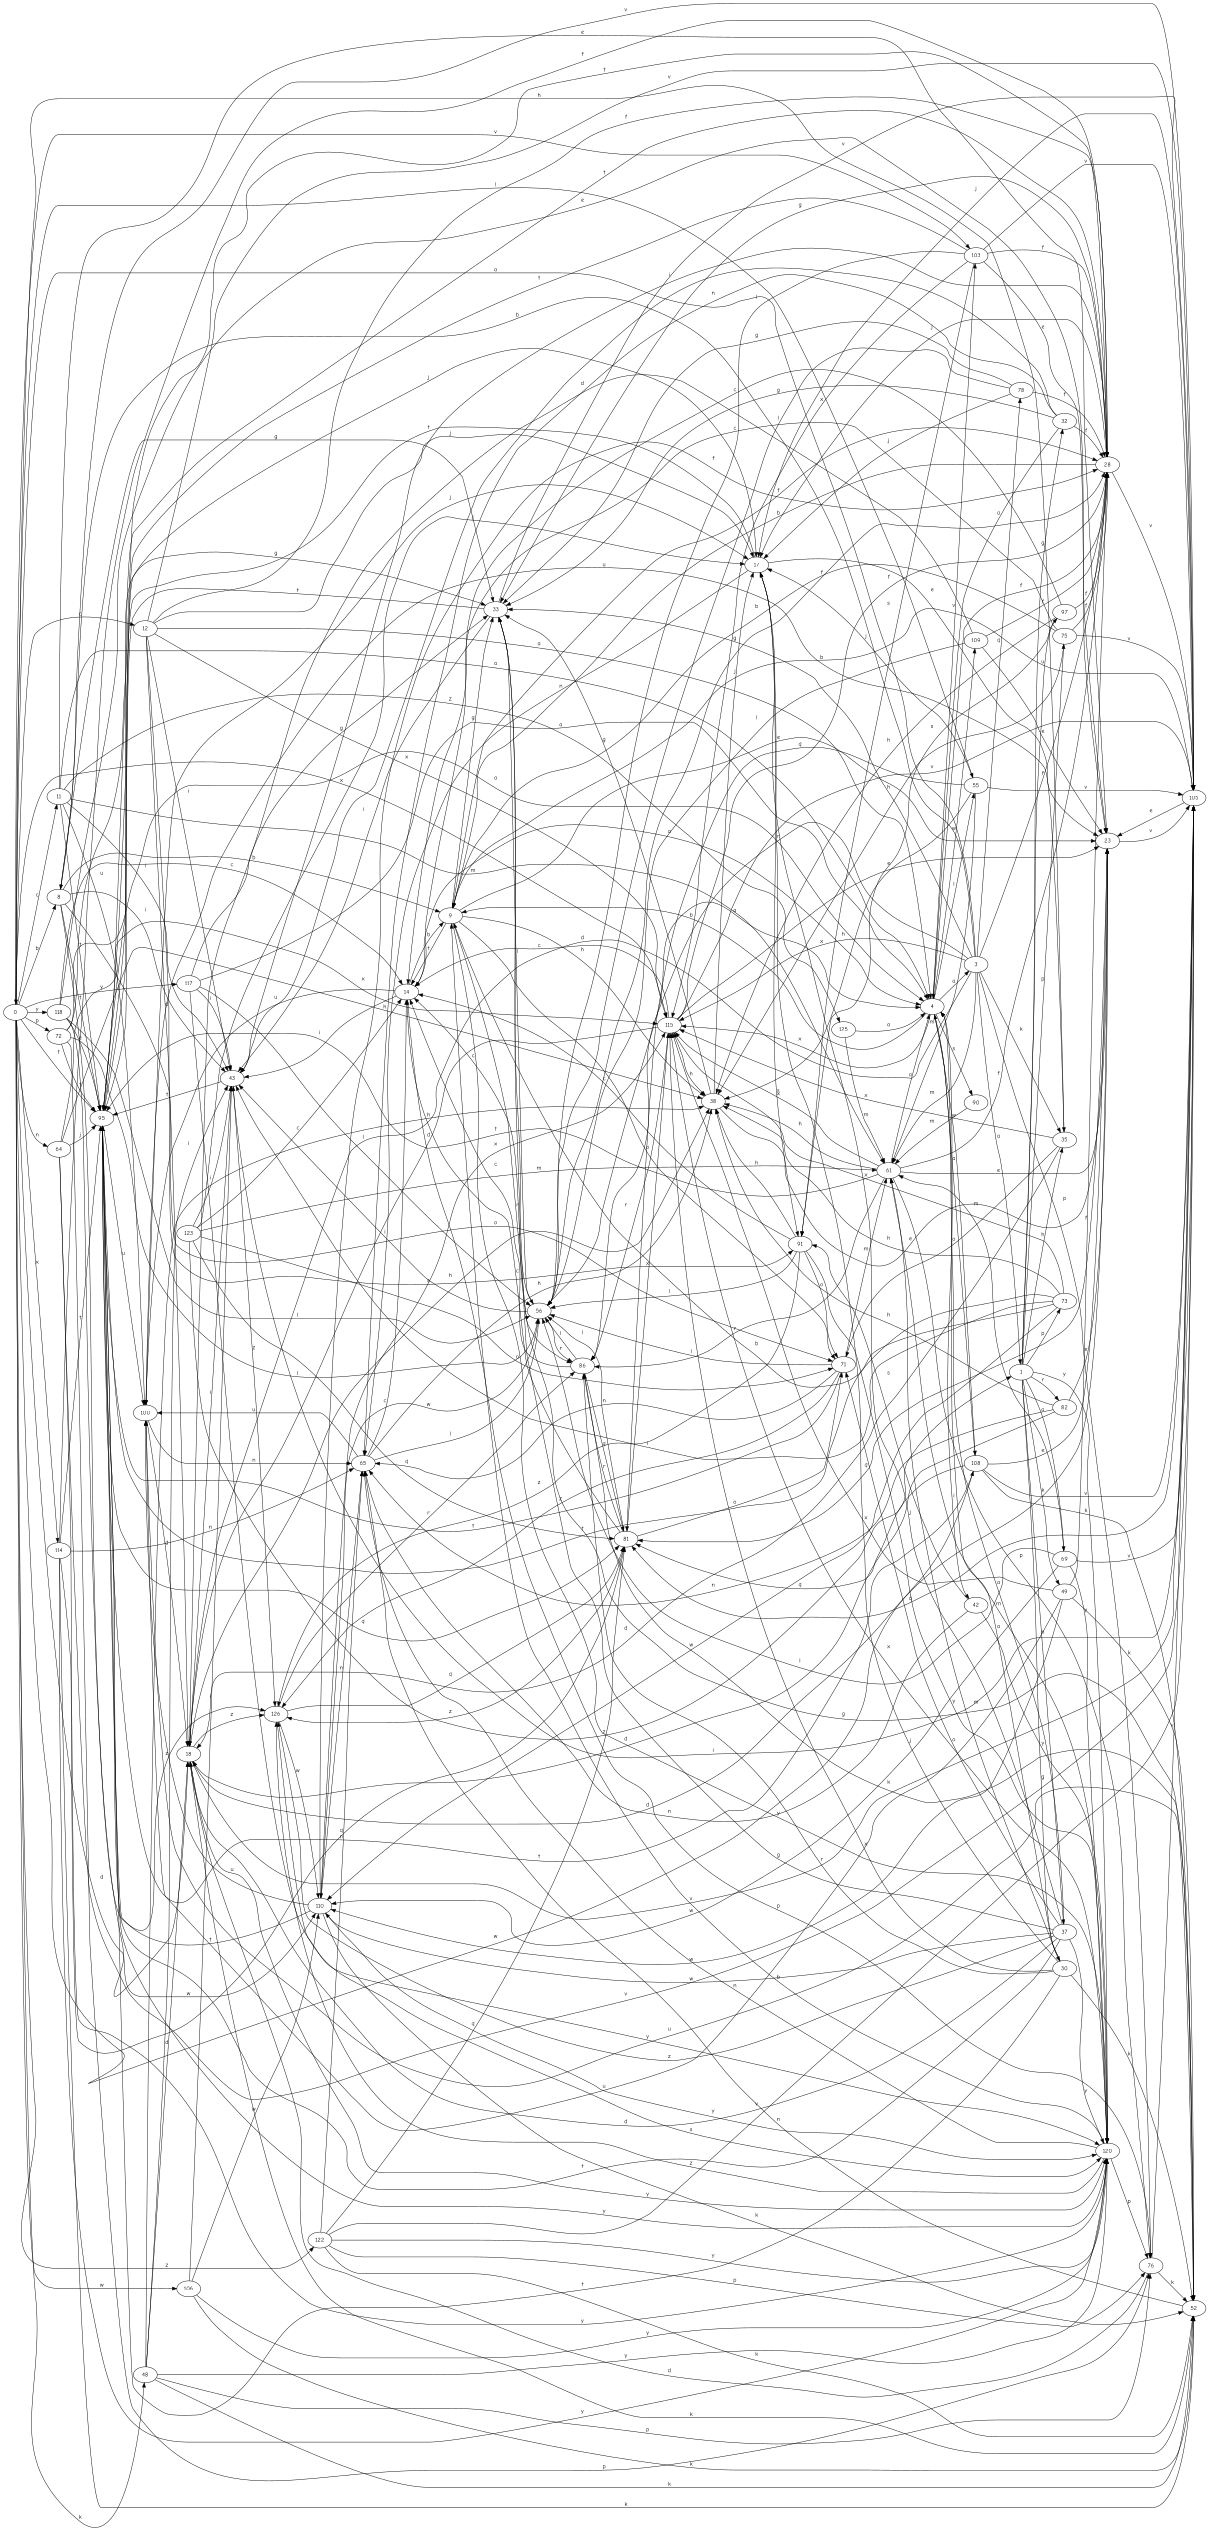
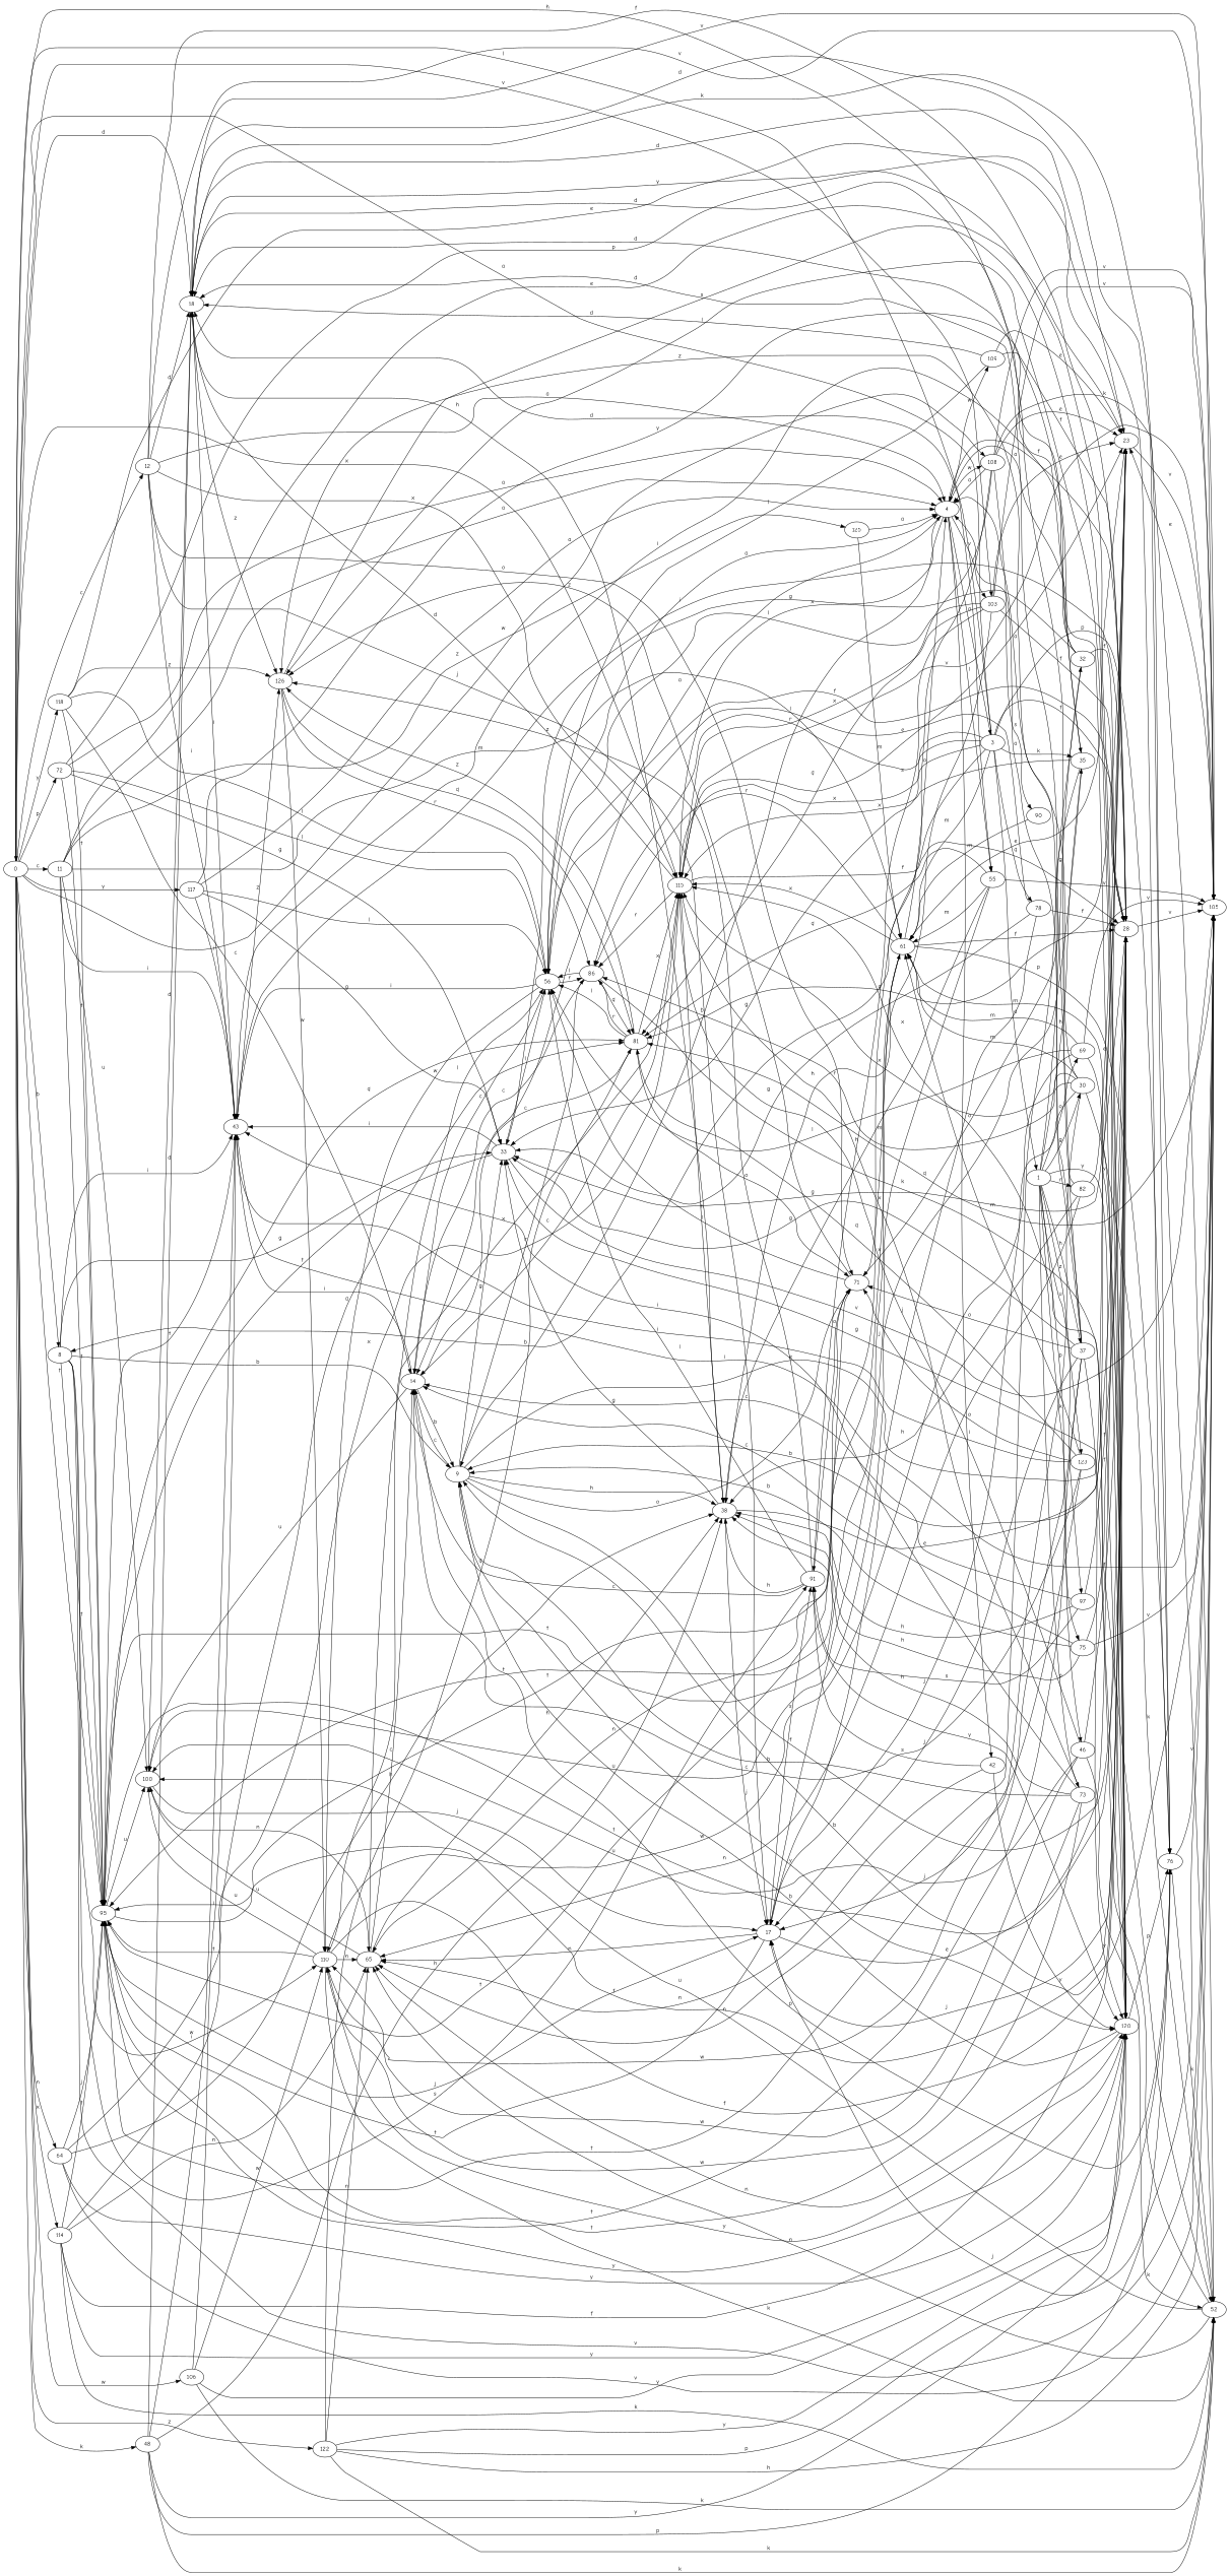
  strict digraph {
    fontname="Comic Neue"
    rankdir=LR
    node [fontname="Comic Neue"]
    edge [fontname="Comic Neue"]
    0
    8
    11
    12
    18
    35
    48
    55
    64
    72
    95
    103
    106
    108
    114
    115
    117
    118
    122
    33
    9
    43
    91
    105
    110
    61
    4
    23
    100
    125
    28
    71
    n33 [label=17]
    120
    52
    38
    126
    76
    81
    56
    65
    86
    14
    1
    30
    32
    37
-   49
+   49 [label=46]
    69
    73
    75
    82
    97
    123
    3
    78
    42
    90
    109
    0 -> 8 [label=b]
    0 -> 11 [label=c]
    0 -> 12 [label=c]
    0 -> 18 [label=d]
    0 -> 35 [label=h]
    0 -> 48 [label=k]
    0 -> 55 [label=l]
    0 -> 64 [label=n]
    0 -> 72 [label=p]
    0 -> 95 [label=t]
    0 -> 103 [label=v]
    0 -> 106 [label=w]
    0 -> 108 [label=w]
    0 -> 114 [label=x]
    0 -> 115 [label=x]
    0 -> 117 [label=y]
    0 -> 118 [label=y]
    0 -> 122 [label=z]
    8 -> 95 [label=t]
    8 -> 33 [label=g]
    8 -> 9 [label=b]
    8 -> 43 [label=i]
    8 -> 91 [label=s]
    8 -> 105 [label=v]
    8 -> 110 [label=w]
    11 -> 95 [label=t]
    11 -> 43 [label=i]
    11 -> 61 [label=m]
    11 -> 4 [label=a]
    11 -> 23 [label=e]
    11 -> 100 [label=u]
    11 -> 125 [label=z]
    12 -> 18 [label=d]
    12 -> 115 [label=x]
    12 -> 43 [label=i]
    12 -> 105 [label=v]
    12 -> 4 [label=a]
    12 -> 28 [label=f]
    12 -> 71 [label=o]
    12 -> n33 [label=j]
    18 -> 43 [label=i]
    18 -> 105 [label=v]
    18 -> 120 [label=y]
    18 -> 52 [label=k]
    18 -> 38 [label=h]
    18 -> 126 [label=z]
    35 -> 18 [label=d]
    35 -> 115 [label=x]
    35 -> 100 [label=u]
    35 -> 71 [label=o]
    48 -> 18 [label=d]
    48 -> 43 [label=i]
    48 -> 120 [label=y]
    48 -> 52 [label=k]
    48 -> 38 [label=h]
    48 -> 76 [label=p]
    55 -> 105 [label=v]
    55 -> 61 [label=m]
    55 -> n33 [label=j]
    55 -> 38 [label=h]
    55 -> 81 [label=q]
    64 -> 95 [label=j]
    64 -> 115 [label=x]
    64 -> 105 [label=v]
    64 -> 120 [label=y]
    64 -> 38 [label=h]
    72 -> 95 [label=t]
    72 -> 33 [label=g]
    72 -> 4 [label=a]
    72 -> 76 [label=p]
    72 -> 56 [label=l]
    95 -> 100 [label=u]
    95 -> 28 [label=f]
    95 -> n33 [label=j]
    95 -> 120 [label=y]
    95 -> 81 [label=q]
    103 -> 95 [label=t]
    103 -> 115 [label=x]
    103 -> 91 [label=s]
    103 -> 105 [label=v]
    103 -> 23 [label=e]
    103 -> 28 [label=f]
    103 -> 56 [label=l]
    106 -> 43 [label=i]
    106 -> 110 [label=w]
    106 -> 120 [label=y]
    106 -> 52 [label=k]
    108 -> 95 [label=t]
    108 -> 105 [label=v]
    108 -> 4 [label=a]
    108 -> 23 [label=e]
    108 -> 52 [label=k]
    108 -> 81 [label=q]
    114 -> 95 [label=t]
    114 -> 28 [label=f]
    114 -> 120 [label=y]
    114 -> 52 [label=k]
    114 -> 81 [label=q]
    114 -> 65 [label=n]
    115 -> 18 [label=d]
    115 -> 105 [label=v]
    115 -> 23 [label=e]
    115 -> 28 [label=f]
    115 -> 38 [label=h]
    115 -> 86 [label=r]
    115 -> 14 [label=c]
    117 -> 33 [label=g]
    117 -> 43 [label=i]
    117 -> 4 [label=a]
    117 -> 120 [label=y]
    117 -> 56 [label=l]
-   118 -> 95 [label=e]
+   118 -> 95 [label=t]
    118 -> 23 [label=e]
    118 -> 126 [label=z]
    118 -> 56 [label=l]
    118 -> 14 [label=c]
-   122 -> 105 [label=v]
+   122 -> 105 [label=h]
    122 -> 120 [label=y]
    122 -> 52 [label=k]
    122 -> 76 [label=p]
    122 -> 81 [label=q]
    122 -> 65 [label=n]
    33 -> 95 [label=t]
    33 -> 43 [label=i]
    33 -> 105 [label=v]
    33 -> 56 [label=l]
    9 -> 33 [label=g]
    9 -> 23 [label=e]
    9 -> 28 [label=f]
    9 -> 71 [label=o]
    9 -> 120 [label=y]
    9 -> 38 [label=h]
    9 -> 86 [label=r]
-   9 -> 14 [label=t]
+   9 -> 14 [label=c]
    43 -> 95 [label=t]
    43 -> 126 [label=z]
    91 -> 71 [label=o]
    91 -> 120 [label=y]
    91 -> 38 [label=h]
    91 -> 126 [label=z]
    91 -> 56 [label=l]
    91 -> 14 [label=c]
    105 -> 9 [label=b]
    105 -> 43 [label=i]
    105 -> 23 [label=e]
    105 -> n33 [label=j]
    105 -> 81 [label=q]
    110 -> 95 [label=t]
    110 -> 115 [label=x]
    110 -> 100 [label=u]
    110 -> 28 [label=f]
    110 -> 120 [label=y]
    110 -> 52 [label=k]
    110 -> 65 [label=n]
    61 -> 95 [label=t]
    61 -> 115 [label=x]
    61 -> 4 [label=a]
    61 -> 23 [label=e]
    61 -> 28 [label=f]
    61 -> 38 [label=h]
    61 -> 76 [label=p]
    61 -> 86 [label=r]
    4 -> 55 [label=l]
    4 -> 103 [label=v]
    4 -> 108 [label=w]
    4 -> 115 [label=x]
    4 -> 9 [label=b]
    4 -> 28 [label=f]
    4 -> 3 [label=a]
    4 -> 42 [label=i]
-   4 -> 90 [label=s]
+   108 -> 90 [label=s]
    4 -> 109 [label=w]
    23 -> 18 [label=d]
    23 -> 105 [label=v]
    23 -> 81 [label=q]
    100 -> 18 [label=d]
    100 -> n33 [label=j]
    100 -> 65 [label=n]
    125 -> 61 [label=m]
    125 -> 4 [label=a]
    28 -> 95 [label=t]
    28 -> 33 [label=g]
    28 -> 9 [label=b]
    28 -> 43 [label=i]
    28 -> 105 [label=v]
    28 -> n33 [label=j]
    71 -> 95 [label=t]
    71 -> 61 [label=m]
    71 -> 126 [label=z]
    71 -> 56 [label=l]
    71 -> 65 [label=n]
    n33 -> 95 [label=t]
    n33 -> 91 [label=s]
    n33 -> 23 [label=e]
    n33 -> 65 [label=n]
    120 -> 115 [label=x]
    120 -> 9 [label=b]
    120 -> 61 [label=m]
-   120 -> 126 [label=z]
+   120 -> 126 [label=l]
    120 -> 76 [label=p]
    120 -> 65 [label=n]
    52 -> 33 [label=g]
    52 -> 100 [label=u]
    52 -> 65 [label=n]
    38 -> 33 [label=g]
    38 -> 23 [label=e]
    38 -> n33 [label=j]
    126 -> 110 [label=w]
    126 -> 120 [label=s]
    126 -> 81 [label=q]
    126 -> 86 [label=r]
    76 -> 18 [label=d]
    76 -> 105 [label=v]
    76 -> 52 [label=k]
    81 -> 115 [label=x]
    81 -> 71 [label=o]
    81 -> 126 [label=z]
    81 -> 56 [label=l]
    81 -> 86 [label=r]
    81 -> 14 [label=c]
    56 -> 43 [label=i]
    56 -> 110 [label=w]
    56 -> 4 [label=a]
    56 -> 28 [label=f]
    56 -> 86 [label=r]
    56 -> 14 [label=c]
    65 -> 100 [label=u]
    65 -> 38 [label=h]
    65 -> 56 [label=l]
    65 -> 14 [label=c]
    86 -> 52 [label=k]
    86 -> 81 [label=q]
    86 -> 56 [label=l]
    86 -> 14 [label=c]
    14 -> 9 [label=b]
    14 -> 43 [label=i]
    14 -> 4 [label=a]
    14 -> 100 [label=u]
    14 -> 76 [label=p]
    1 -> 35 [label=h]
    1 -> 120 [label=y]
    1 -> 30 [label=g]
    1 -> 32 [label=g]
    1 -> 37 [label=h]
    1 -> 49 [label=k]
    1 -> 69 [label=o]
    1 -> 73 [label=p]
    1 -> 75 [label=p]
    1 -> 82 [label=r]
    1 -> 97 [label=u]
-   123 -> 1 [label=z]
+   1 -> 123 [label=z]
    30 -> 95 [label=t]
    30 -> 115 [label=x]
    30 -> 61 [label=m]
    30 -> 4 [label=a]
    30 -> n33 [label=j]
    30 -> 52 [label=k]
    30 -> 86 [label=r]
    32 -> 33 [label=g]
    32 -> 43 [label=i]
    32 -> 4 [label=a]
    32 -> 28 [label=f]
    32 -> 65 [label=n]
    37 -> 18 [label=d]
    37 -> 95 [label=t]
    37 -> 33 [label=g]
    37 -> 110 [label=w]
    37 -> 4 [label=a]
    37 -> 71 [label=o]
    37 -> n33 [label=j]
    37 -> 120 [label=y]
    37 -> 126 [label=z]
    49 -> 115 [label=x]
    49 -> 110 [label=w]
    49 -> 100 [label=u]
    49 -> 28 [label=f]
    49 -> 52 [label=k]
    69 -> 105 [label=v]
    69 -> 110 [label=w]
    69 -> 61 [label=m]
    69 -> 120 [label=y]
    69 -> 56 [label=l]
    73 -> 95 [label=t]
    73 -> 115 [label=x]
    73 -> 9 [label=b]
    73 -> 43 [label=i]
    73 -> 110 [label=w]
    73 -> 38 [label=h]
    75 -> 9 [label=b]
    75 -> 105 [label=v]
    75 -> 28 [label=f]
    75 -> 38 [label=h]
    75 -> 14 [label=c]
    82 -> 18 [label=d]
    82 -> 23 [label=e]
    82 -> 38 [label=h]
    82 -> 65 [label=n]
    97 -> 91 [label=s]
    97 -> 28 [label=f]
    97 -> 38 [label=h]
    97 -> 14 [label=c]
    123 -> 43 [label=i]
    123 -> 61 [label=m]
    123 -> 71 [label=o]
    123 -> n33 [label=j]
    123 -> 81 [label=q]
    123 -> 14 [label=c]
    3 -> 0 [label=a]
    3 -> 8 [label=b]
    3 -> 18 [label=d]
    3 -> 35 [label=k]
    3 -> 115 [label=x]
    3 -> 33 [label=g]
    3 -> 61 [label=m]
    3 -> 28 [label=f]
    3 -> 76 [label=p]
    3 -> 86 [label=r]
    3 -> 1 [label=a]
    3 -> 78 [label=q]
    78 -> 33 [label=g]
    78 -> 28 [label=f]
    78 -> n33 [label=j]
    78 -> 56 [label=l]
    42 -> 91 [label=s]
    42 -> 120 [label=y]
    42 -> 65 [label=n]
    90 -> 61 [label=m]
    109 -> 18 [label=d]
    109 -> 23 [label=e]
    109 -> 28 [label=f]
    109 -> 56 [label=l]
  }
